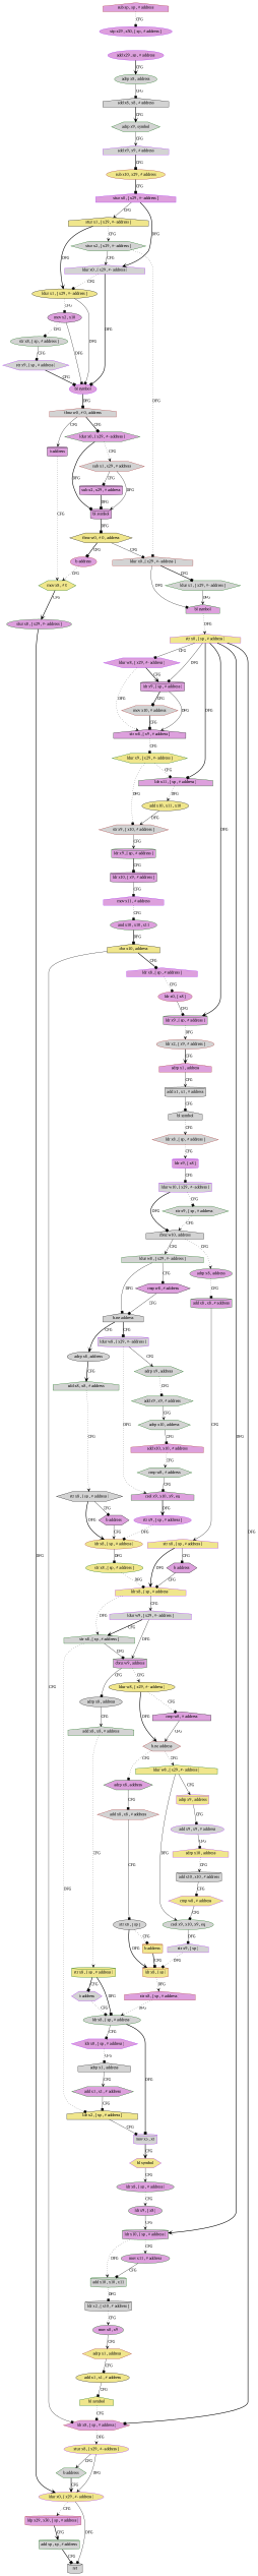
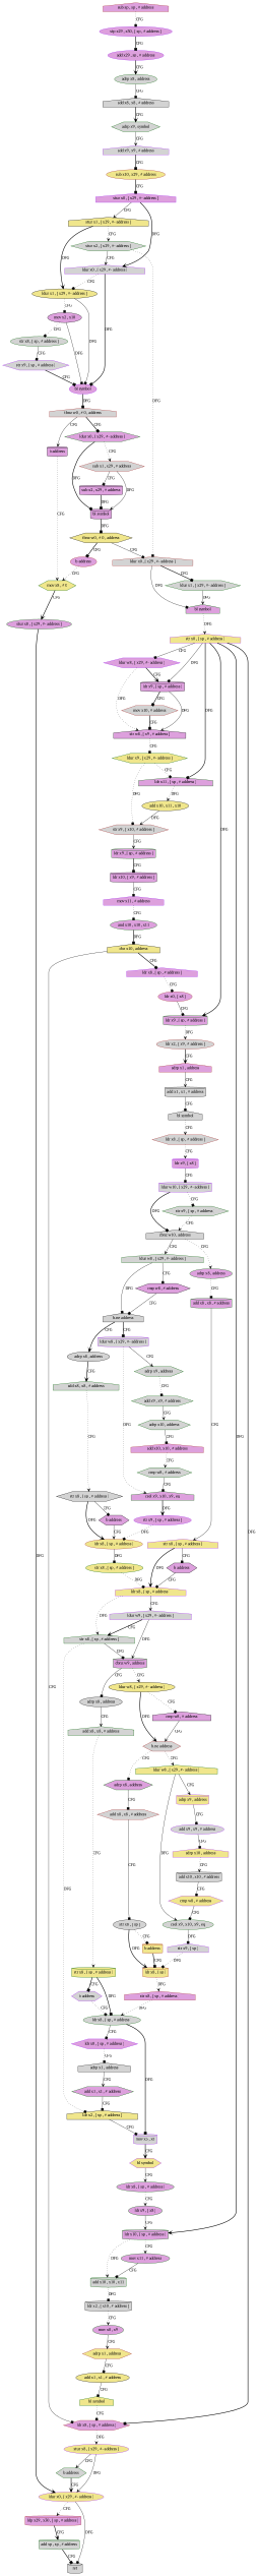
  digraph {
    fontname="PT Serif"
    node [color=darkgreen fillcolor=lightgrey fontname="PT Serif" shape=house style=filled]
    edge [arrowhead=box fontname="PT Serif" style=solid]
    n1 [color=brown fillcolor=plum label="sub sp , sp , # address"]
    n2 [color=purple fillcolor=plum label="stp x29 , x30 , [ sp , # address ]" shape=ellipse]
    n3 [color=purple fillcolor=plum label="add x29 , sp , # address" shape=ellipse]
    n4 [label="adrp x8 , address" shape=ellipse]
    n5 [color=black label="add x8 , x8 , # address"]
    n6 [label="adrp x9 , symbol" shape=hexagon]
    n7 [color=purple label="add x9 , x9 , # address"]
    n8 [color=brown fillcolor=khaki label="sub x10 , x29 , # address" shape=ellipse]
    n9 [color=purple fillcolor=plum label="stur x0 , [ x29 , #- address ]"]
    n10 [color=black fillcolor=khaki label="stur x1 , [ x29 , #- address ]"]
    n11 [color=purple label="ldur x0 , [ x29 , #- address ]"]
    n12 [label="stur x2 , [ x29 , #- address ]" shape=hexagon]
    n13 [color=black fillcolor=khaki label="ldur x1 , [ x29 , #- address ]" shape=ellipse]
    n14 [color=purple fillcolor=plum label="bl symbol" shape=ellipse]
    n15 [color=brown label="ldur x0 , [ x29 , #- address ]"]
    n16 [color=black fillcolor=plum label="mov x2 , x10" shape=ellipse]
    n17 [label="ldur x1 , [ x29 , #- address ]" shape=hexagon]
    n18 [fillcolor=plum label="bl symbol"]
    n19 [color=brown label="tbnz w0 , # 0 , address"]
    n20 [label="str x8 , [ sp , # address ]" shape=ellipse]
    n21 [color=purple label="str x9 , [ sp , # address ]" shape=hexagon]
    n22 [fillcolor=plum label="ldur x0 , [ x29 , #- address ]" shape=hexagon]
    n23 [color=black fillcolor=plum label="b address" shape=cylinder]
    n24 [color=brown label="sub x1 , x29 , # address" shape=hexagon]
    n25 [color=black fillcolor=plum label="bl symbol" shape=cylinder]
    n26 [fillcolor=khaki label="mov x8 , # 0" shape=hexagon]
    n27 [color=black fillcolor=plum label="sub x2 , x29 , # address" shape=cylinder]
    n28 [color=black fillcolor=khaki label="tbnz w0 , # 0 , address" shape=hexagon]
    n29 [fillcolor=plum label="stur x8 , [ x29 , #- address ]" shape=ellipse]
    n30 [color=brown fillcolor=plum label="b address" shape=ellipse]
    n31 [color=purple fillcolor=khaki label="str x0 , [ sp , # address ]"]
    n32 [color=purple fillcolor=khaki label="ldur x0 , [ x29 , #- address ]" shape=ellipse]
    n33 [color=purple fillcolor=plum label="ldur w8 , [ x29 , #- address ]" shape=hexagon]
    n34 [color=black fillcolor=plum label="ldr x9 , [ sp , # address ]" shape=cylinder]
    n35 [fillcolor=plum label="ldr x11 , [ sp , # address ]"]
    n36 [color=brown fillcolor=plum label="ldr x8 , [ sp , # address ]" shape=hexagon]
    n37 [fillcolor=plum label="ldr x9 , [ sp , # address ]" shape=cylinder]
    n38 [fillcolor=plum label="ldr x10 , [ sp , # address ]" shape=cylinder]
    n39 [color=black fillcolor=plum label="str w8 , [ x9 , # address ]"]
    n40 [color=brown label="mov x10 , # address" shape=hexagon]
    n41 [color=black fillcolor=khaki label="add x10 , x11 , x10" shape=ellipse]
    n42 [color=purple fillcolor=khaki label="stur x8 , [ x29 , #- address ]" shape=ellipse]
    n43 [color=brown label="ldr x2 , [ x9 , # address ]" shape=ellipse]
    n44 [fillcolor=plum label="mov x11 , # address" shape=ellipse]
    n45 [label="add x10 , x10 , x11" shape=cylinder]
    n46 [fillcolor=khaki label="ldur x9 , [ x29 , #- address ]" shape=hexagon]
    n47 [color=brown label="str x9 , [ x10 , # address ]" shape=hexagon]
    n48 [fillcolor=plum label="ldr x9 , [ sp , # address ]" shape=cylinder]
    n49 [color=black fillcolor=plum label="ldr x10 , [ x9 , # address ]" shape=cylinder]
    n50 [color=purple fillcolor=plum label="mov x11 , # address"]
    n51 [fillcolor=plum label="and x10 , x10 , x11" shape=ellipse]
    n52 [color=black fillcolor=khaki label="cbz x10 , address"]
    n53 [color=purple fillcolor=plum label="ldr x8 , [ sp , # address ]"]
    n54 [color=brown fillcolor=plum label="ldr x0 , [ x8 ]" shape=ellipse]
    n55 [label="b address" shape=hexagon]
    n56 [color=brown fillcolor=plum label="ldp x29 , x30 , [ sp , # address ]" shape=cylinder]
    n57 [color=black label=ret shape=cylinder]
    n58 [label="add sp , sp , # address" shape=cylinder]
    n59 [color=brown fillcolor=plum label="adrp x1 , address"]
    n60 [color=black label="add x1 , x1 , # address" shape=cylinder]
    n61 [color=black label="bl symbol"]
    n62 [color=brown label="ldr x8 , [ sp , # address ]" shape=hexagon]
    n63 [color=purple fillcolor=plum label="ldr x9 , [ x8 ]" shape=cylinder]
    n64 [color=purple label="ldur w10 , [ x29 , #- address ]" shape=cylinder]
    n65 [label="str x9 , [ sp , # address ]" shape=hexagon]
    n66 [color=black label="cbnz w10 , address"]
    n67 [label="ldur w8 , [ x29 , #- address ]"]
    n68 [fillcolor=plum label="adrp x8 , address" shape=ellipse]
    n69 [color=black fillcolor=plum label="cmp w8 , # address" shape=hexagon]
    n70 [color=black label="b.ne address"]
    n71 [fillcolor=plum label="add x8 , x8 , # address" shape=cylinder]
    n72 [color=purple label="ldur w8 , [ x29 , #- address ]" shape=cylinder]
    n73 [color=black label="adrp x8 , address" shape=ellipse]
    n74 [color=purple fillcolor=khaki label="str x8 , [ sp , # address ]"]
    n75 [label="adrp x9 , address" shape=hexagon]
    n76 [fillcolor=plum label="csel x9 , x10 , x9 , eq"]
    n77 [label="add x8 , x8 , # address"]
    n78 [label="add x9 , x9 , # address" shape=hexagon]
    n79 [color=purple fillcolor=plum label="str x9 , [ sp , # address ]" shape=ellipse]
    n80 [color=black label="str x8 , [ sp , # address ]" shape=hexagon]
    n81 [color=black fillcolor=plum label="b address" shape=hexagon]
    n82 [color=purple fillcolor=khaki label="ldr x8 , [ sp , # address ]"]
    n83 [color=purple label="ldur w9 , [ x29 , #- address ]"]
    n84 [label="str x8 , [ sp , # address ]"]
    n85 [fillcolor=plum label="cbnz w9 , address" shape=cylinder]
    n86 [color=black fillcolor=khaki label="ldr x2 , [ sp , # address ]"]
    n87 [label="adrp x10 , address" shape=hexagon]
    n88 [color=brown fillcolor=plum label="add x10 , x10 , # address"]
    n89 [label="cmp w8 , # address" shape=hexagon]
    n90 [color=brown fillcolor=khaki label="ldr x8 , [ sp , # address ]" shape=ellipse]
    n91 [fillcolor=khaki label="str x8 , [ sp , # address ]" shape=ellipse]
    n92 [color=black fillcolor=plum label="b address" shape=hexagon]
    n93 [color=black fillcolor=khaki label="ldur w8 , [ x29 , #- address ]" shape=ellipse]
    n94 [color=black label="adrp x8 , address" shape=ellipse]
    n95 [color=purple label="mov x3 , x8" shape=cylinder]
    n96 [color=black fillcolor=plum label="cmp w8 , # address"]
    n97 [color=brown label="b.ne address" shape=hexagon]
    n98 [label="add x8 , x8 , # address"]
    n99 [fillcolor=khaki label="ldur w8 , [ x29 , #- address ]"]
    n100 [fillcolor=plum label="adrp x8 , address" shape=hexagon]
    n101 [fillcolor=khaki label="str x8 , [ sp , # address ]" shape=cylinder]
    n102 [color=purple fillcolor=khaki label="adrp x9 , address" shape=cylinder]
    n103 [label="csel x9 , x10 , x9 , eq" shape=ellipse]
    n104 [color=brown label="add x8 , x8 , # address" shape=hexagon]
    n105 [color=purple label="add x9 , x9 , # address" shape=ellipse]
    n106 [color=purple label="str x9 , [ sp ]"]
    n107 [color=black label="str x8 , [ sp ]" shape=ellipse]
    n108 [color=purple label="b address" shape=hexagon]
    n109 [label="ldr x8 , [ sp , # address ]" shape=ellipse]
    n110 [color=purple fillcolor=plum label="ldr x0 , [ sp , # address ]" shape=hexagon]
    n111 [color=black label="adrp x1 , address"]
    n112 [color=purple fillcolor=khaki label="bl symbol" shape=hexagon]
    n113 [color=purple fillcolor=khaki label="adrp x10 , address"]
    n114 [color=black label="add x10 , x10 , # address" shape=cylinder]
    n115 [color=purple fillcolor=khaki label="cmp w8 , # address" shape=hexagon]
    n116 [color=brown fillcolor=khaki label="ldr x8 , [ sp ]" shape=cylinder]
    n117 [color=brown fillcolor=plum label="str x8 , [ sp , # address ]"]
    n118 [color=brown fillcolor=khaki label="b address" shape=cylinder]
    n119 [fillcolor=plum label="add x1 , x1 , # address" shape=hexagon]
    n120 [fillcolor=plum label="ldr x8 , [ sp , # address ]" shape=ellipse]
    n121 [fillcolor=plum label="ldr x9 , [ x8 ]" shape=ellipse]
    n122 [color=black label="ldr x2 , [ x10 , # address ]" shape=cylinder]
    n123 [fillcolor=plum label="mov x0 , x9" shape=ellipse]
    n124 [color=brown fillcolor=khaki label="adrp x1 , address" shape=hexagon]
    n125 [color=black fillcolor=khaki label="add x1 , x1 , # address" shape=ellipse]
    n126 [fillcolor=khaki label="bl symbol"]
    n1 -> n2 [label=CFG style=dotted]
+   n2 -> n3 [label=CFG style=bold]
    n3 -> n4 [arrowhead=vee label=CFG style=bold]
    n4 -> n5 [label=CFG]
    n5 -> n6 [arrowhead=vee label=CFG style=bold]
    n6 -> n7 [arrowhead=vee label=CFG]
    n7 -> n8 [label=CFG style=bold]
    n8 -> n9 [label=CFG style=bold]
    n9 -> n10 [arrowhead=vee label=CFG]
    n9 -> n11 [arrowhead=vee label=DFG style=bold]
    n10 -> n12 [arrowhead=vee label=CFG style=dotted]
    n10 -> n13 [arrowhead=vee label=DFG style=bold]
    n11 -> n13 [label=CFG style=dotted]
    n11 -> n14 [label=DFG style=bold]
    n12 -> n11 [arrowhead=vee label=CFG]
    n12 -> n15 [label=DFG style=dotted]
    n13 -> n14 [label=DFG]
    n13 -> n16 [label=CFG style=dotted]
    n14 -> n19 [label=DFG style=bold]
    n15 -> n17 [label=CFG style=bold]
    n15 -> n18 [label=DFG]
    n16 -> n14 [label=DFG]
    n16 -> n20 [label=CFG style=dotted]
    n17 -> n18 [arrowhead=vee label=DFG]
    n18 -> n31 [arrowhead=vee label=DFG style=dotted]
    n19 -> n22 [label=CFG style=bold]
    n19 -> n23 [arrowhead=vee label=CFG]
    n20 -> n21 [label=CFG]
    n21 -> n14 [label=CFG style=bold]
    n22 -> n24 [arrowhead=vee label=CFG style=dotted]
    n22 -> n25 [label=DFG style=bold]
    n23 -> n26 [arrowhead=vee label=CFG style=dotted]
    n24 -> n25 [arrowhead=vee label=DFG]
    n24 -> n27 [label=CFG]
    n25 -> n28 [label=DFG style=bold]
    n26 -> n29 [arrowhead=vee label=CFG style=bold]
    n27 -> n25 [label=DFG style=bold]
    n28 -> n15 [label=CFG]
    n28 -> n30 [label=CFG style=bold]
    n29 -> n32 [arrowhead=vee label=DFG style=bold]
    n30 -> n26 [arrowhead=vee label=CFG style=dotted]
    n31 -> n33 [label=CFG]
    n31 -> n34 [label=DFG]
    n31 -> n35 [label=DFG style=bold]
    n31 -> n36 [label=DFG style=bold]
    n31 -> n37 [arrowhead=vee label=DFG style=bold]
    n31 -> n38 [arrowhead=vee label=DFG style=bold]
    n32 -> n56 [arrowhead=vee label=CFG style=dotted]
    n32 -> n57 [label=DFG]
    n33 -> n34 [arrowhead=vee label=CFG style=bold]
    n33 -> n39 [arrowhead=vee label=DFG style=dotted]
    n34 -> n39 [arrowhead=vee label=DFG]
    n34 -> n40 [label=CFG style=bold]
    n35 -> n41 [arrowhead=vee label=DFG style=dotted]
    n36 -> n42 [arrowhead=vee label=DFG style=dotted]
    n37 -> n43 [arrowhead=vee label=DFG style=dotted]
    n38 -> n44 [arrowhead=vee label=CFG style=dotted]
    n38 -> n45 [arrowhead=vee label=DFG style=dotted]
    n39 -> n46 [label=CFG style=dotted]
    n40 -> n39 [label=CFG style=bold]
    n41 -> n47 [arrowhead=vee label=DFG]
    n42 -> n32 [arrowhead=vee label=DFG]
    n42 -> n55 [arrowhead=vee label=CFG]
    n43 -> n59 [arrowhead=vee label=CFG style=bold]
    n44 -> n45 [label=CFG]
    n45 -> n122 [label=DFG style=dotted]
    n46 -> n35 [label=CFG style=dotted]
    n46 -> n47 [label=DFG style=dotted]
    n47 -> n48 [arrowhead=vee label=CFG]
    n48 -> n49 [label=CFG style=bold]
    n49 -> n50 [label=CFG]
    n50 -> n51 [label=CFG style=dotted]
    n51 -> n52 [label=DFG style=bold]
    n52 -> n36 [label=CFG]
    n52 -> n53 [label=CFG style=bold]
    n53 -> n54 [label=CFG style=dotted]
    n54 -> n37 [label=CFG]
    n55 -> n32 [arrowhead=vee label=CFG style=bold]
    n56 -> n58 [arrowhead=vee label=CFG style=bold]
    n58 -> n57 [label=CFG style=bold]
    n59 -> n60 [arrowhead=vee label=CFG]
    n60 -> n61 [label=CFG]
    n61 -> n62 [arrowhead=vee label=CFG style=dotted]
    n62 -> n63 [arrowhead=vee label=CFG style=dotted]
    n63 -> n64 [label=CFG]
    n64 -> n65 [label=CFG style=dotted]
    n64 -> n66 [label=DFG style=bold]
    n65 -> n66 [arrowhead=vee label=CFG style=dotted]
    n66 -> n67 [arrowhead=vee label=CFG]
    n66 -> n68 [arrowhead=vee label=CFG style=dotted]
    n67 -> n69 [label=CFG]
    n67 -> n70 [label=DFG]
    n68 -> n71 [label=CFG style=dotted]
    n69 -> n70 [label=CFG]
    n70 -> n72 [label=CFG style=bold]
    n70 -> n73 [arrowhead=vee label=CFG style=bold]
    n71 -> n74 [arrowhead=vee label=CFG]
    n72 -> n75 [arrowhead=vee label=CFG]
    n72 -> n76 [arrowhead=vee label=DFG style=dotted]
    n73 -> n77 [arrowhead=vee label=CFG style=bold]
    n74 -> n81 [label=CFG]
    n74 -> n82 [arrowhead=vee label=DFG style=bold]
    n75 -> n78 [label=CFG style=dotted]
    n76 -> n79 [arrowhead=vee label=DFG style=bold]
    n77 -> n80 [arrowhead=vee label=CFG style=dotted]
    n78 -> n87 [arrowhead=vee label=CFG]
    n79 -> n90 [label=DFG style=dotted]
    n80 -> n90 [arrowhead=vee label=DFG style=bold]
    n80 -> n92 [label=CFG]
    n81 -> n82 [label=CFG]
    n82 -> n83 [arrowhead=vee label=CFG]
    n82 -> n84 [arrowhead=vee label=DFG style=dotted]
    n83 -> n84 [arrowhead=vee label=CFG style=bold]
    n83 -> n85 [arrowhead=vee label=DFG]
    n84 -> n85 [label=CFG]
    n84 -> n86 [label=DFG style=dotted]
    n85 -> n93 [arrowhead=vee label=CFG style=dotted]
    n85 -> n94 [label=CFG]
    n86 -> n95 [label=CFG]
    n87 -> n88 [label=CFG]
    n88 -> n89 [arrowhead=vee label=CFG style=dotted]
    n89 -> n76 [label=CFG]
    n90 -> n91 [label=DFG]
    n91 -> n82 [label=DFG style=dotted]
    n92 -> n90 [arrowhead=vee label=CFG]
    n93 -> n96 [label=CFG style=dotted]
    n93 -> n97 [arrowhead=vee label=DFG style=bold]
    n94 -> n98 [arrowhead=vee label=CFG]
    n95 -> n112 [arrowhead=vee label=CFG style=bold]
    n96 -> n97 [arrowhead=vee label=CFG]
    n97 -> n99 [arrowhead=vee label=CFG style=dotted]
    n97 -> n100 [label=CFG style=dotted]
    n98 -> n101 [arrowhead=vee label=CFG style=dotted]
    n99 -> n102 [arrowhead=vee label=CFG]
    n99 -> n103 [arrowhead=vee label=DFG]
    n100 -> n104 [label=CFG]
    n101 -> n108 [label=CFG style=bold]
    n101 -> n109 [label=DFG style=bold]
    n102 -> n105 [label=CFG]
    n103 -> n106 [label=DFG]
    n104 -> n107 [label=CFG]
    n105 -> n113 [label=CFG]
    n106 -> n116 [label=DFG style=dotted]
    n107 -> n116 [arrowhead=vee label=DFG style=bold]
    n107 -> n118 [label=CFG style=dotted]
    n108 -> n109 [label=CFG style=dotted]
    n109 -> n95 [label=DFG style=bold]
    n109 -> n110 [label=CFG]
    n110 -> n111 [label=CFG style=dotted]
    n111 -> n119 [arrowhead=vee label=CFG]
    n112 -> n120 [arrowhead=vee label=CFG]
    n113 -> n114 [arrowhead=vee label=CFG style=dotted]
    n114 -> n115 [label=CFG]
    n115 -> n103 [label=CFG]
    n116 -> n117 [arrowhead=vee label=DFG style=dotted]
    n117 -> n109 [arrowhead=vee label=DFG style=dotted]
    n118 -> n116 [label=CFG style=bold]
    n119 -> n86 [label=CFG]
    n120 -> n121 [arrowhead=vee label=CFG style=dotted]
    n121 -> n38 [arrowhead=vee label=CFG]
    n122 -> n123 [arrowhead=vee label=CFG style=dotted]
    n123 -> n124 [arrowhead=vee label=CFG]
    n124 -> n125 [label=CFG]
    n125 -> n126 [label=CFG]
    n126 -> n36 [label=CFG style=dotted]
  }
